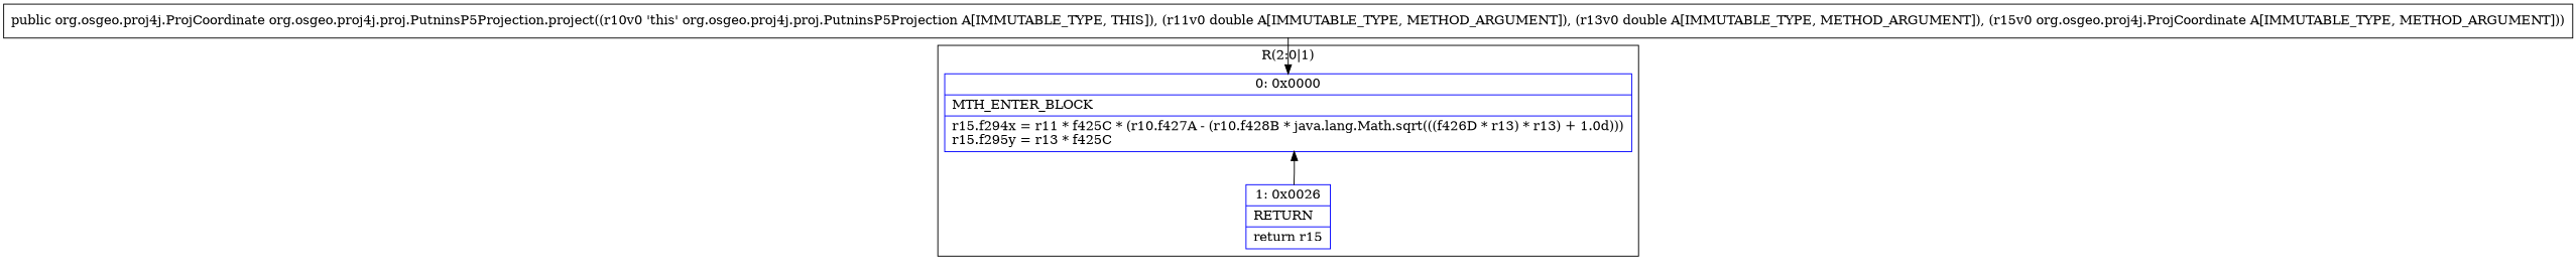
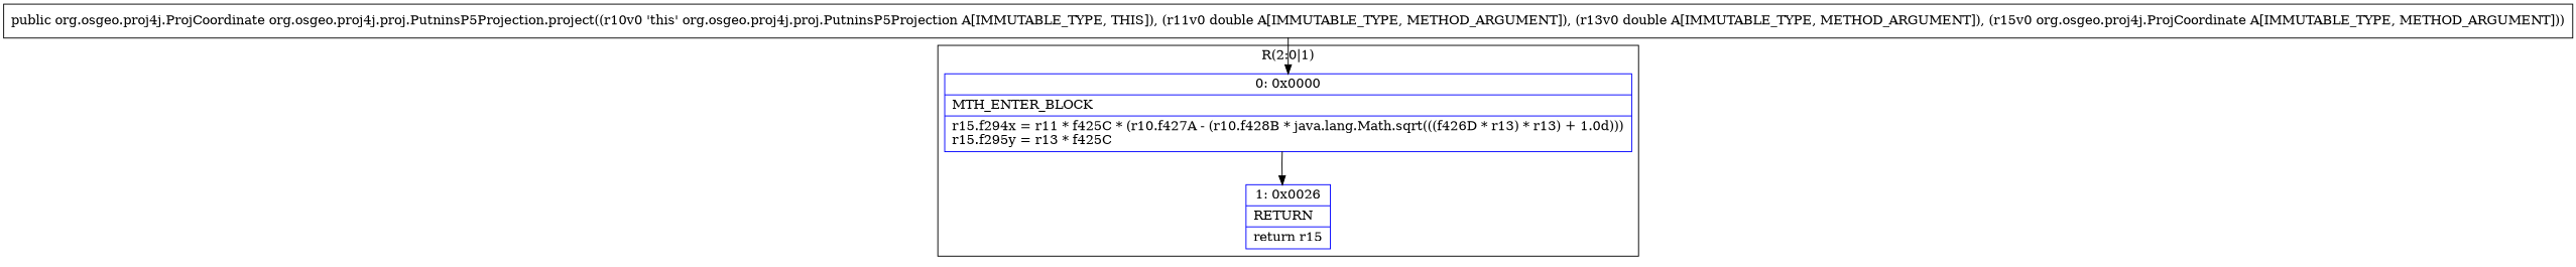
  digraph {
    node [color=blue shape=record]
    n1 [label="{0\:\ 0x0000|MTH_ENTER_BLOCK\l|r15.f294x = r11 * f425C * (r10.f427A \- (r10.f428B * java.lang.Math.sqrt(((f426D * r13) * r13) + 1.0d)))\lr15.f295y = r13 * f425C\l}"]
    n2 [label="{1\:\ 0x0026|RETURN\l|return r15\l}"]
    n3 [label="{public org.osgeo.proj4j.ProjCoordinate org.osgeo.proj4j.proj.PutninsP5Projection.project((r10v0 'this' org.osgeo.proj4j.proj.PutninsP5Projection A[IMMUTABLE_TYPE, THIS]), (r11v0 double A[IMMUTABLE_TYPE, METHOD_ARGUMENT]), (r13v0 double A[IMMUTABLE_TYPE, METHOD_ARGUMENT]), (r15v0 org.osgeo.proj4j.ProjCoordinate A[IMMUTABLE_TYPE, METHOD_ARGUMENT])) }" color=""]
    subgraph cluster_1 {
      label="R(2:0|1)"
      n1
      n2
    }
-   n2 -> n1
+   n1 -> n2
    n3 -> n1
  }
